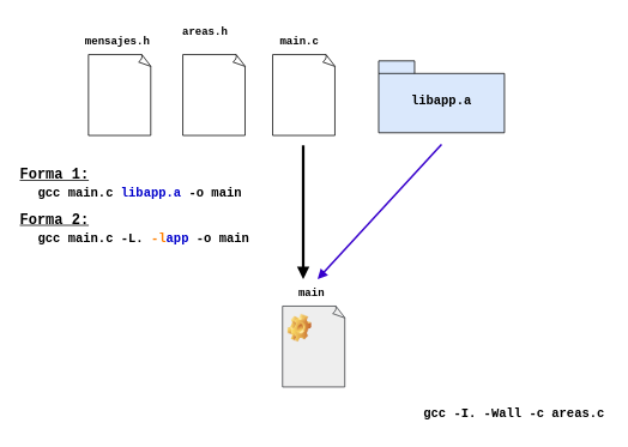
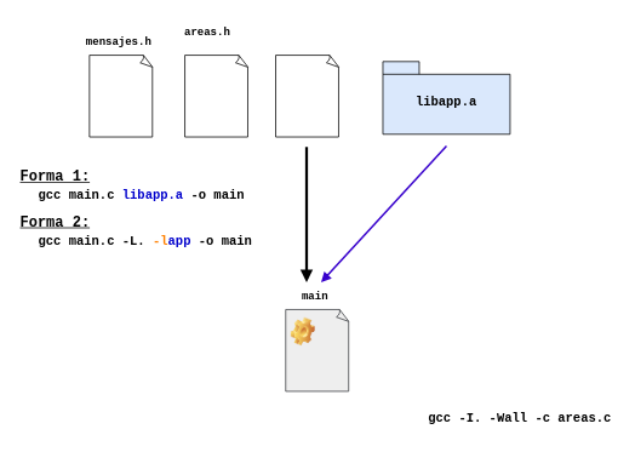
  <mxCell id="0" />
  <mxCell id="1" parent="0" />
  <mxCell id="2" value="" style="whiteSpace=wrap;html=1;shape=mxgraph.basic.document" parent="1" vertex="1"><mxGeometry x="203" y="60" width="70" height="90" as="geometry" /></mxCell>
  <mxCell id="3" value="&lt;font face=&quot;Courier New&quot;&gt;&lt;b&gt;areas.h&lt;/b&gt;&lt;/font&gt;" style="text;html=1;align=center;verticalAlign=middle;whiteSpace=wrap;rounded=0;" parent="1" vertex="1"><mxGeometry x="198" y="20" width="60" height="30" as="geometry" /></mxCell>
- <mxCell id="4" value="&lt;font face=&quot;Courier New&quot;&gt;&lt;b&gt;main.c&lt;/b&gt;&lt;/font&gt;" style="text;html=1;align=center;verticalAlign=middle;whiteSpace=wrap;rounded=0;" parent="1" vertex="1"><mxGeometry x="303" y="30" width="60" height="30" as="geometry" /></mxCell>
  <mxCell id="5" value="" style="whiteSpace=wrap;html=1;shape=mxgraph.basic.document" parent="1" vertex="1"><mxGeometry x="303" y="60" width="70" height="90" as="geometry" /></mxCell>
  <mxCell id="6" value="" style="whiteSpace=wrap;html=1;shape=mxgraph.basic.document;fillColor=#eeeeee;strokeColor=#36393d;" parent="1" vertex="1"><mxGeometry x="314" y="340" width="70" height="90" as="geometry" /></mxCell>
  <mxCell id="7" value="&lt;font face=&quot;Courier New&quot;&gt;&lt;b&gt;main&lt;/b&gt;&lt;/font&gt;" style="text;html=1;align=center;verticalAlign=middle;whiteSpace=wrap;rounded=0;" parent="1" vertex="1"><mxGeometry x="309" y="310" width="75" height="30" as="geometry" /></mxCell>
  <mxCell id="8" value="" style="whiteSpace=wrap;html=1;shape=mxgraph.basic.document" parent="1" vertex="1"><mxGeometry x="98" y="60" width="70" height="90" as="geometry" /></mxCell>
  <mxCell id="9" value="&lt;font face=&quot;Courier New&quot;&gt;&lt;b&gt;mensajes.h&lt;/b&gt;&lt;/font&gt;" style="text;html=1;align=center;verticalAlign=middle;whiteSpace=wrap;rounded=0;" parent="1" vertex="1"><mxGeometry x="93" y="30" width="75" height="30" as="geometry" /></mxCell>
  <mxCell id="10" value="&lt;font size=&quot;1&quot; face=&quot;Courier New&quot;&gt;&lt;b style=&quot;font-size: 14px;&quot;&gt;gcc -I. -Wall -c areas.c&lt;/b&gt;&lt;/font&gt;" style="text;html=1;align=center;verticalAlign=middle;whiteSpace=wrap;rounded=0;" parent="1" vertex="1"><mxGeometry x="467" y="445" width="210" height="30" as="geometry" /></mxCell>
  <mxCell id="11" value="" style="endArrow=block;html=1;rounded=0;strokeWidth=3;endFill=1;" parent="1" edge="1"><mxGeometry width="50" height="50" relative="1" as="geometry"><mxPoint x="337" y="161" as="sourcePoint" /><mxPoint x="337" y="310" as="targetPoint" /></mxGeometry></mxCell>
  <mxCell id="12" value="" style="endArrow=block;html=1;rounded=0;strokeWidth=2;endFill=1;fillColor=#6a00ff;strokeColor=#3700CC;" parent="1" edge="1"><mxGeometry width="50" height="50" relative="1" as="geometry"><mxPoint x="491" y="160" as="sourcePoint" /><mxPoint x="353" y="310" as="targetPoint" /></mxGeometry></mxCell>
  <mxCell id="13" value="&lt;font face=&quot;Courier New&quot;&gt;&lt;span style=&quot;font-size: 14px;&quot;&gt;libapp.a&lt;/span&gt;&lt;/font&gt;" style="shape=folder;fontStyle=1;spacingTop=10;tabWidth=40;tabHeight=14;tabPosition=left;html=1;whiteSpace=wrap;fillColor=#dae8fc;strokeColor=#000000;" parent="1" vertex="1"><mxGeometry x="421" y="67" width="140" height="80" as="geometry" /></mxCell>
  <mxCell id="14" value="&lt;div&gt;&lt;font face=&quot;Courier New&quot;&gt;&lt;span style=&quot;font-size: 14px;&quot;&gt;&lt;b&gt;gcc main.c&amp;nbsp;&lt;/b&gt;&lt;font style=&quot;&quot; color=&quot;#0000cc&quot;&gt;&lt;b&gt;libapp.a&lt;/b&gt;&lt;/font&gt;&lt;b&gt;&amp;nbsp;-o main&lt;/b&gt;&lt;/span&gt;&lt;/font&gt;&lt;/div&gt;" style="text;html=1;align=left;verticalAlign=middle;whiteSpace=wrap;rounded=0;" parent="1" vertex="1"><mxGeometry x="40" y="200" width="253" height="30" as="geometry" /></mxCell>
  <mxCell id="15" value="" style="shape=image;html=1;verticalLabelPosition=bottom;verticalAlign=top;imageAspect=1;aspect=fixed;image=img/clipart/Gear_128x128.png" vertex="1" parent="1"><mxGeometry x="320" y="349" width="26.43" height="31" as="geometry" /></mxCell>
  <mxCell id="16" value="&lt;div&gt;&lt;font face=&quot;Courier New&quot;&gt;&lt;span style=&quot;font-size: 14px;&quot;&gt;&lt;b&gt;gcc main.c -L. &lt;font color=&quot;#ff8000&quot;&gt;-&lt;/font&gt;&lt;/b&gt;&lt;b style=&quot;&quot;&gt;&lt;font color=&quot;#ff8000&quot;&gt;l&lt;/font&gt;&lt;font color=&quot;#0000cc&quot;&gt;app&lt;/font&gt;&lt;/b&gt;&lt;b&gt;&amp;nbsp;-o main&lt;/b&gt;&lt;/span&gt;&lt;/font&gt;&lt;/div&gt;" style="text;html=1;align=left;verticalAlign=middle;whiteSpace=wrap;rounded=0;" vertex="1" parent="1"><mxGeometry x="40" y="250" width="253" height="30" as="geometry" /></mxCell>
  <mxCell id="17" value="&lt;div&gt;&lt;font size=&quot;1&quot; face=&quot;Courier New&quot;&gt;&lt;b style=&quot;font-size: 16px;&quot;&gt;&lt;u&gt;Forma 1:&lt;/u&gt;&lt;/b&gt;&lt;/font&gt;&lt;/div&gt;" style="text;html=1;align=left;verticalAlign=middle;whiteSpace=wrap;rounded=0;" vertex="1" parent="1"><mxGeometry x="20" y="180" width="90" height="30" as="geometry" /></mxCell>
  <mxCell id="18" value="&lt;div&gt;&lt;font size=&quot;1&quot; face=&quot;Courier New&quot;&gt;&lt;b style=&quot;font-size: 16px;&quot;&gt;&lt;u&gt;Forma 2:&lt;/u&gt;&lt;/b&gt;&lt;/font&gt;&lt;/div&gt;" style="text;html=1;align=left;verticalAlign=middle;whiteSpace=wrap;rounded=0;" vertex="1" parent="1"><mxGeometry x="20" y="230" width="90" height="30" as="geometry" /></mxCell>
